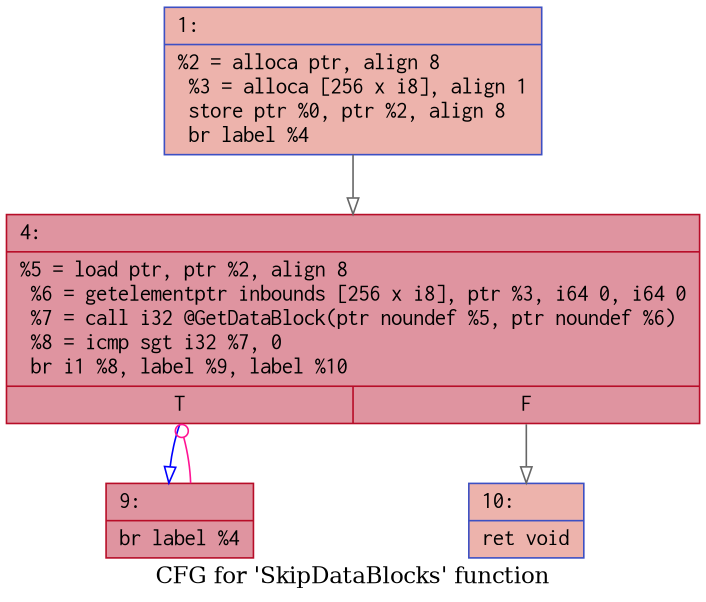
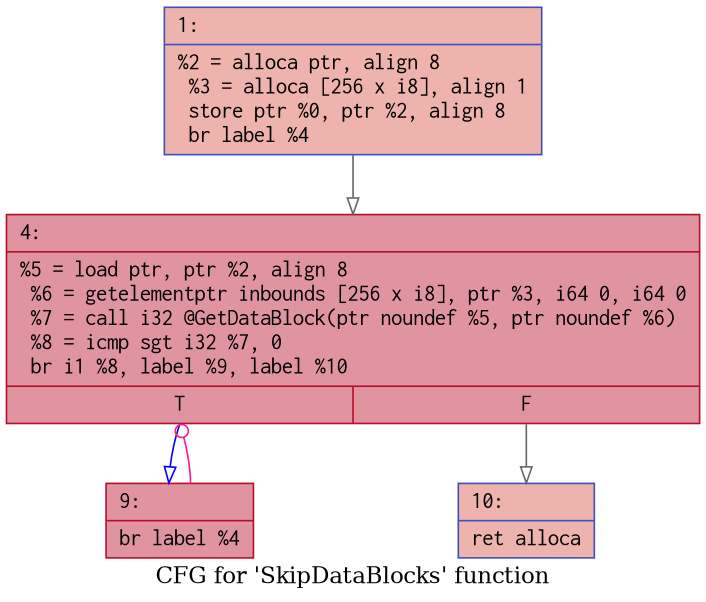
  digraph {
    label="CFG for 'SkipDataBlocks' function"
    node [color="#3d50c3ff" fillcolor="#d6524470" fontname=Courier shape=record style=filled]
    edge [color=gray40 arrowhead=onormal]
    n1 [label="{1:\l|  %2 = alloca ptr, align 8\l  %3 = alloca [256 x i8], align 1\l  store ptr %0, ptr %2, align 8\l  br label %4\l}"]
    n2 [color="#b70d28ff" fillcolor="#b70d2870" label="{4:\l|  %5 = load ptr, ptr %2, align 8\l  %6 = getelementptr inbounds [256 x i8], ptr %3, i64 0, i64 0\l  %7 = call i32 @GetDataBlock(ptr noundef %5, ptr noundef %6)\l  %8 = icmp sgt i32 %7, 0\l  br i1 %8, label %9, label %10\l|{<s0>T|<s1>F}}"]
    n3 [color="#b70d28ff" fillcolor="#b70d2870" label="{9:\l|  br label %4\l}"]
-   n4 [label="{10:\l|  ret void\l}"]
+   n4 [label="{10:\l|  ret alloca\l}"]
    n1 -> n2
    n2 -> n3 [tailport=s0 color=blue]
    n2 -> n4 [tailport=s1]
    n3 -> n2 [color=deeppink arrowhead=odot]
  }
